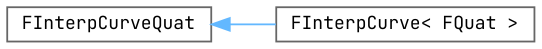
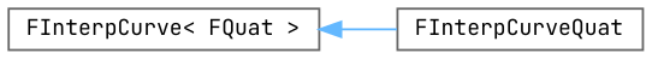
  digraph {
    rankdir=LR
    fontname="JetBrains Mono"
    node [color=grey40 fillcolor=white fontname="JetBrains Mono" fontsize=10 shape=box style=filled]
    n1 [height=0.2 label="FInterpCurve\< FQuat \>" width=0.4]
    n2 [height=0.2 label=FInterpCurveQuat width=0.4]
-   n2 -> n1 [color=steelblue1 dir=back fontname="JetBrains Mono" fontsize=10 labelfontname=Helvetica labelfontsize=10 style=solid]
+   n1 -> n2 [color=steelblue1 dir=back fontname="JetBrains Mono" fontsize=10 labelfontname=Helvetica labelfontsize=10 style=solid]
  }
